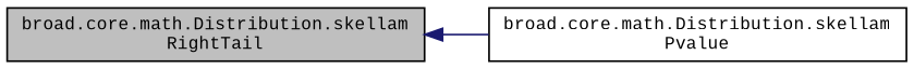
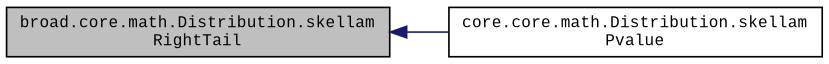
  digraph {
    rankdir=LR
    fontname="Liberation Mono"
    node [color=black fontname="Liberation Mono" fontsize=10 shape=record style=filled]
    n1 [fillcolor=grey75 fontcolor=black height=0.2 label="broad.core.math.Distribution.skellam\lRightTail" width=0.4]
-   n2 [fillcolor=white height=0.2 label="broad.core.math.Distribution.skellam\lPvalue" width=0.4]
+   n2 [fillcolor=white height=0.2 label="core.core.math.Distribution.skellam\lPvalue" width=0.4]
    n1 -> n2 [color=midnightblue dir=back fontname="Liberation Mono" fontsize=10 labelfontname=Helvetica labelfontsize=10 style=solid]
  }
